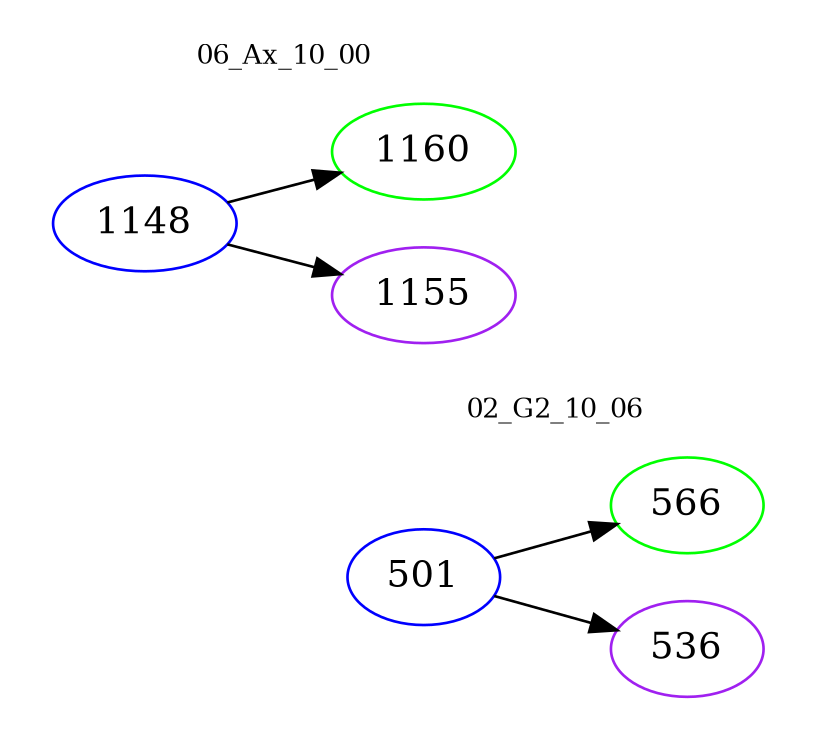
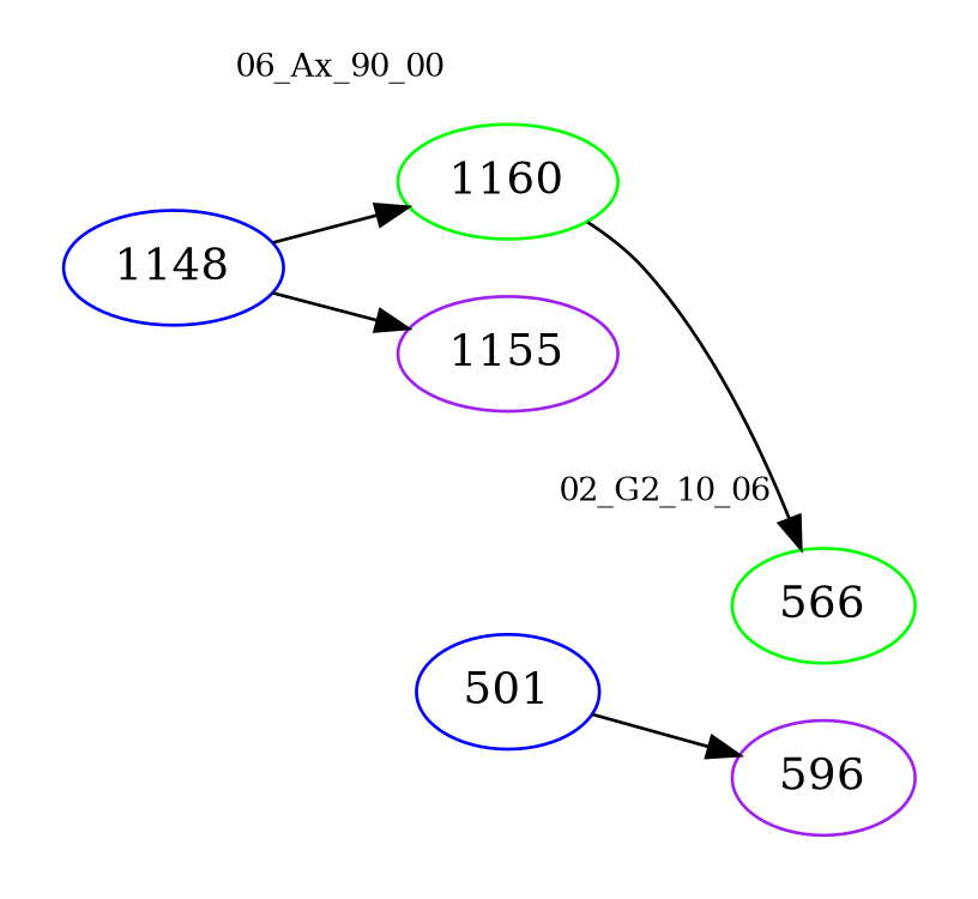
  digraph {
    rankdir=LR
    node [color=blue]
    edge [color=black]
    n1 [label=1148]
    n2 [color=purple label=1155]
    n3 [color=green label=1160]
    n4 [label=501]
    n5 [color=green label=566]
-   n6 [color=purple label=536]
+   n6 [color=purple label=596]
    subgraph cluster_1 {
      color=white
      fontsize=10
-     label="06_Ax_10_00"
+     label="06_Ax_90_00"
      n1
      n2
      n3
    }
    subgraph cluster_2 {
      color=white
      fontsize=10
      label="02_G2_10_06"
      n4
      n5
      n6
    }
    n1 -> n2
    n1 -> n3
-   n4 -> n5
+   n3 -> n5
    n4 -> n6
  }
